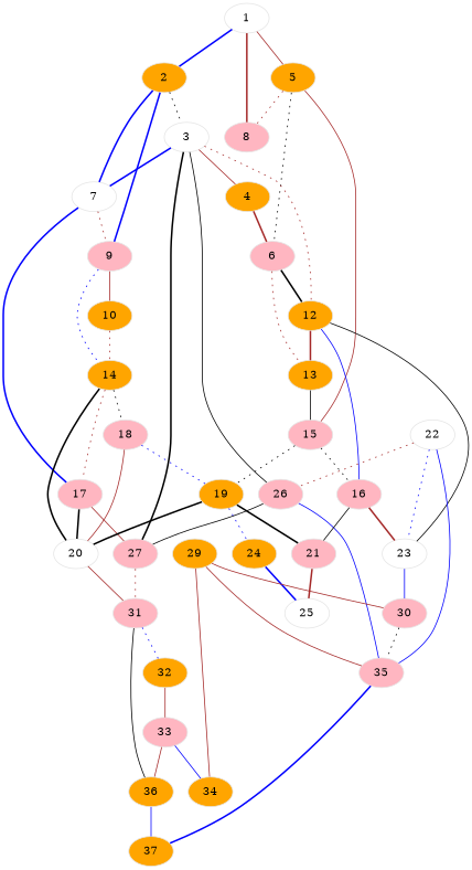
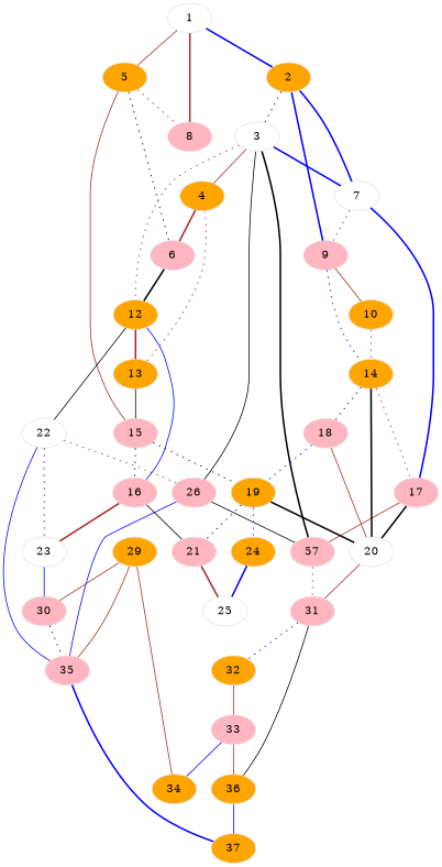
  graph {
    node [color=gray90 fillcolor=orange style=filled]
    edge [color=brown style=solid weight=1.0]
    1 [fillcolor=white]
    2
    5
    8 [fillcolor=lightpink]
    3 [fillcolor=white]
    7 [fillcolor=white]
    9 [fillcolor=lightpink]
    6 [fillcolor=lightpink]
    15 [fillcolor=lightpink]
    4
    12
    26 [fillcolor=lightpink]
-   27 [fillcolor=lightpink]
+   27 [fillcolor=lightpink label=57]
    17 [fillcolor=lightpink]
    10
    14
    13
    16 [fillcolor=lightpink]
    22 [fillcolor=white]
    35 [fillcolor=lightpink]
    31 [fillcolor=lightpink]
    19
    20 [fillcolor=white]
    18 [fillcolor=lightpink]
    21 [fillcolor=lightpink]
    23 [fillcolor=white]
    24
    25 [fillcolor=white]
    30 [fillcolor=lightpink]
    32
    36
    37
    29
    34
    33 [fillcolor=lightpink]
    1 -- 2 [color=blue style=bold weight=2.0]
    1 -- 5
    1 -- 8 [style=bold weight=2.0]
    2 -- 3 [color=black style=dotted]
    2 -- 7 [color=blue style=bold]
    2 -- 9 [color=blue style=bold weight=2.0]
    5 -- 8 [style=dotted]
    5 -- 6 [color=black style=dotted weight=2.0]
    5 -- 15
    3 -- 7 [color=blue style=bold]
    3 -- 4
    3 -- 12 [style=dotted]
    3 -- 26 [color=black]
    3 -- 27 [color=black style=bold]
    7 -- 9 [style=dotted]
    7 -- 17 [color=blue style=bold]
    9 -- 10
    9 -- 14 [color=blue style=dotted]
    6 -- 12 [color=black style=bold]
-   6 -- 13 [style=dotted]
+   4 -- 13 [style=dotted]
    15 -- 16 [color=black style=dotted]
    15 -- 19 [color=black style=dotted]
    4 -- 6 [style=bold weight=2.0]
    12 -- 13 [style=bold]
    12 -- 16 [color=blue]
-   12 -- 23 [color=black]
+   12 -- 22 [color=black]
    26 -- 27 [color=black weight=2.0]
    26 -- 35 [color=blue]
    27 -- 31 [style=dotted weight=2.0]
    17 -- 27 [weight=2.0]
    17 -- 20 [color=black style=bold]
    10 -- 14 [style=dotted weight=2.0]
    14 -- 17 [style=dotted]
    14 -- 20 [color=black style=bold]
    14 -- 18 [color=black style=dotted]
    13 -- 15 [color=black weight=3.0]
    16 -- 21 [color=black weight=2.0]
    16 -- 23 [style=bold weight=2.0]
    22 -- 26 [style=dotted]
    22 -- 35 [color=blue weight=2.0]
    22 -- 23 [color=blue style=dotted weight=2.0]
    35 -- 37 [color=blue style=bold]
    31 -- 32 [color=blue style=dotted]
    31 -- 36 [color=black]
    19 -- 20 [color=black style=bold]
-   19 -- 21 [color=black style=bold]
+   19 -- 21 [color=black style=dotted]
    19 -- 24 [color=blue style=dotted]
    20 -- 31
    18 -- 19 [color=blue style=dotted]
    18 -- 20 [weight=2.0]
    21 -- 25 [style=bold weight=2.0]
    23 -- 30 [color=blue weight=2.0]
    24 -- 25 [color=blue style=bold weight=2.0]
    30 -- 35 [color=black style=dotted]
    32 -- 33 [weight=2.0]
    36 -- 37 [color=blue weight=2.0]
    29 -- 35
    29 -- 30
    29 -- 34
    33 -- 36 [weight=2.0]
    33 -- 34 [color=blue weight=2.0]
  }
